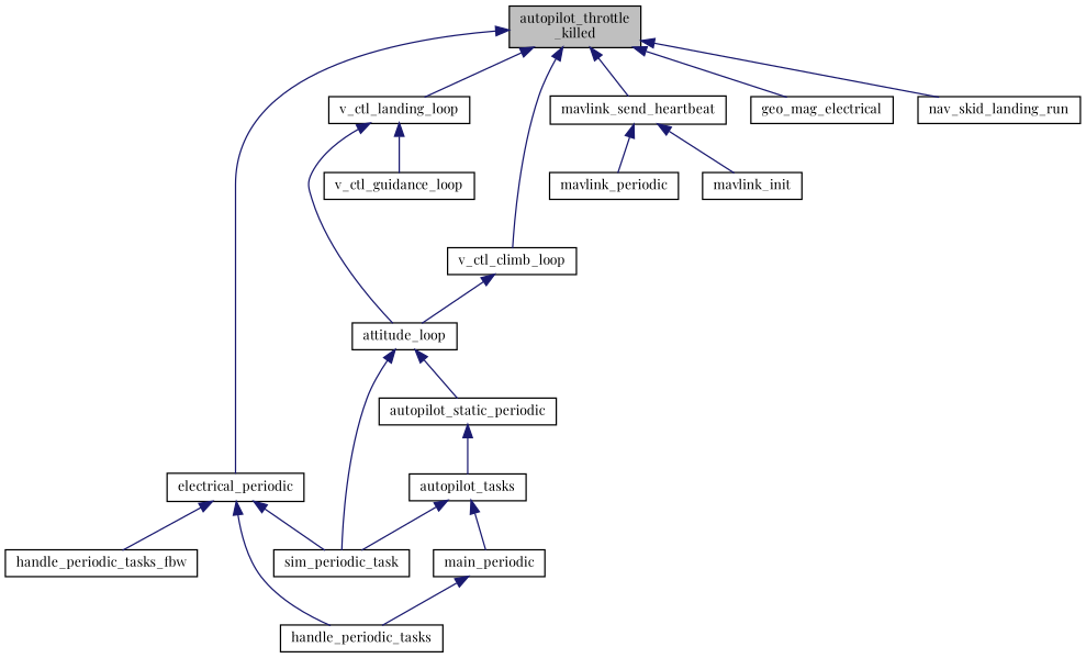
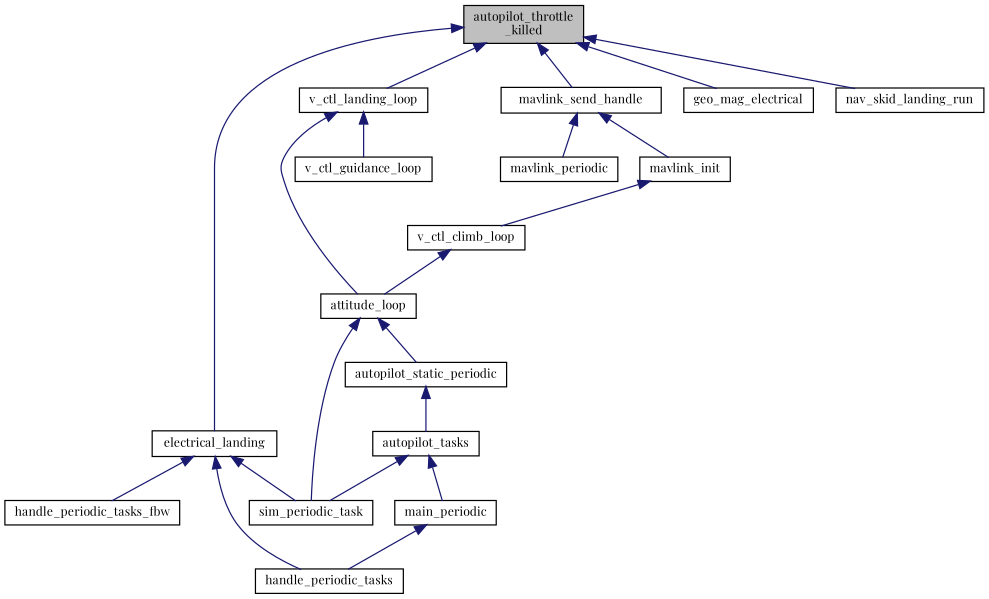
  digraph {
    fontname="Playfair Display"
    rankdir=TB
    node [color=black fillcolor=white fontname="Playfair Display" fontsize=10 shape=record style=filled]
    edge [color=midnightblue dir=back fontname="Playfair Display" fontsize=10 labelfontname=FreeSans labelfontsize=10 style=solid]
    n1 [fillcolor=grey75 fontcolor=black height=0.2 label="autopilot_throttle\l_killed" width=0.4]
-   n2 [height=0.2 label=electrical_periodic width=0.4]
+   n2 [height=0.2 label=electrical_landing width=0.4]
    n3 [height=0.2 label=geo_mag_electrical width=0.4]
-   n4 [height=0.2 label=mavlink_send_heartbeat width=0.4]
+   n4 [height=0.2 label=mavlink_send_handle width=0.4]
    n5 [height=0.2 label=nav_skid_landing_run width=0.4]
    n6 [height=0.2 label=v_ctl_climb_loop width=0.4]
    n7 [height=0.2 label=v_ctl_landing_loop width=0.4]
    n8 [height=0.2 label=sim_periodic_task width=0.4]
    n9 [height=0.2 label=handle_periodic_tasks width=0.4]
    n10 [height=0.2 label=handle_periodic_tasks_fbw width=0.4]
    n11 [height=0.2 label=mavlink_init width=0.4]
    n12 [height=0.2 label=mavlink_periodic width=0.4]
    n13 [height=0.2 label=attitude_loop width=0.4]
    n14 [height=0.2 label=v_ctl_guidance_loop width=0.4]
    n15 [height=0.2 label=autopilot_static_periodic width=0.4]
    n16 [height=0.2 label=autopilot_tasks width=0.4]
    n17 [height=0.2 label=main_periodic width=0.4]
    n1 -> n2
    n1 -> n3
    n1 -> n4
    n1 -> n5
-   n1 -> n6
+   n11 -> n6
    n1 -> n7
    n2 -> n8
    n2 -> n9
    n2 -> n10
    n4 -> n11
    n4 -> n12
    n6 -> n13
    n7 -> n13
    n7 -> n14
    n13 -> n8
    n13 -> n15
    n15 -> n16
    n16 -> n8
    n16 -> n17
    n17 -> n9
  }
